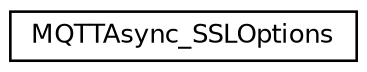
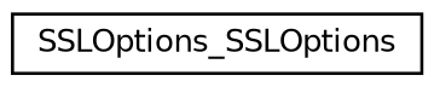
  digraph {
    rankdir=LR
-   n1 [color=black fillcolor=white fontname=Helvetica fontsize=10 height=0.2 label=MQTTAsync_SSLOptions shape=record style=filled width=0.4]
+   n1 [color=black fillcolor=white fontname=Helvetica fontsize=10 height=0.2 label=SSLOptions_SSLOptions shape=record style=filled width=0.4]
  }
